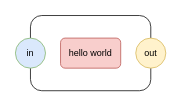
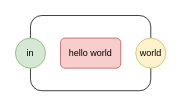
  <mxCell id="0" />
  <mxCell id="1" parent="0" />
  <mxCell id="2" value="" style="rounded=1;whiteSpace=wrap;html=1;" vertex="1" parent="1"><mxGeometry x="40" y="20" width="160" height="100" as="geometry" /></mxCell>
- <mxCell id="3" value="in" style="ellipse;whiteSpace=wrap;html=1;aspect=fixed;fillColor=#dae8fc;strokeColor=#82b366;" vertex="1" parent="1"><mxGeometry x="20" y="50" width="40" height="40" as="geometry" /></mxCell>
- <mxCell id="4" value="out" style="ellipse;whiteSpace=wrap;html=1;aspect=fixed;fillColor=#fff2cc;strokeColor=#d6b656;" vertex="1" parent="1"><mxGeometry x="180" y="50" width="40" height="40" as="geometry" /></mxCell>
+ <mxCell id="3" value="in" style="ellipse;whiteSpace=wrap;html=1;aspect=fixed;fillColor=#d5e8d4;strokeColor=#82b366;" vertex="1" parent="1"><mxGeometry x="20" y="50" width="40" height="40" as="geometry" /></mxCell>
+ <mxCell id="4" value="world" style="ellipse;whiteSpace=wrap;html=1;aspect=fixed;fillColor=#fff2cc;strokeColor=#d6b656;" vertex="1" parent="1"><mxGeometry x="180" y="50" width="40" height="40" as="geometry" /></mxCell>
  <mxCell id="5" value="hello world" style="whiteSpace=wrap;html=1;fillColor=#f8cecc;strokeColor=#b85450;rounded=1;" vertex="1" parent="1"><mxGeometry x="80" y="50" width="80" height="40" as="geometry" /></mxCell>
